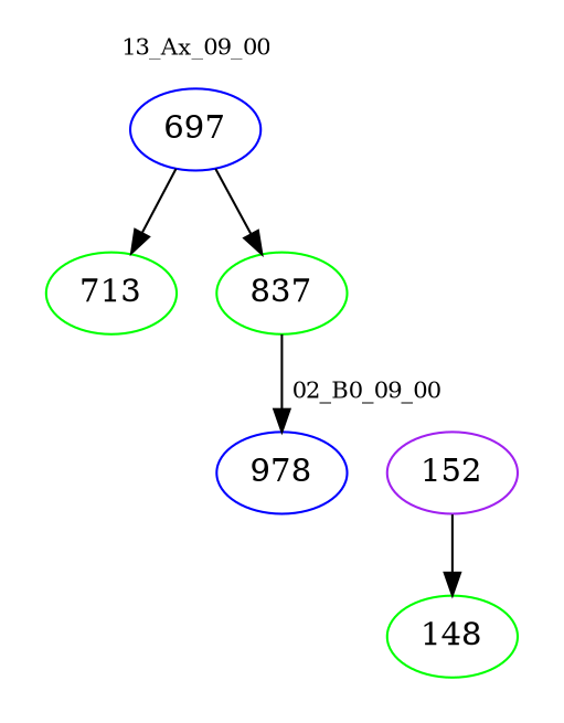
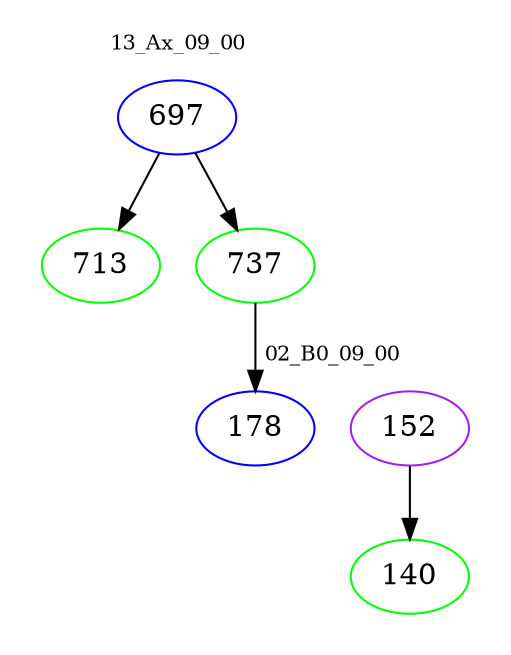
  digraph {
    node [color=green]
    edge [color=black]
    n1 [color=blue label=697]
    n2 [label=713]
-   n3 [label=837]
+   n3 [label=737]
    n4 [color=purple label=152]
-   n5 [label=148]
-   n6 [color=blue label=978]
+   n5 [label=140]
+   n6 [color=blue label=178]
    subgraph cluster_1 {
      color=white
      fontsize=10
      label="13_Ax_09_00"
      n1
      n2
      n3
    }
    subgraph cluster_2 {
      color=white
      fontsize=10
      label="02_B0_09_00"
      n4
      n5
      n6
    }
    n1 -> n2
    n1 -> n3
    n3 -> n6
    n4 -> n5
  }
